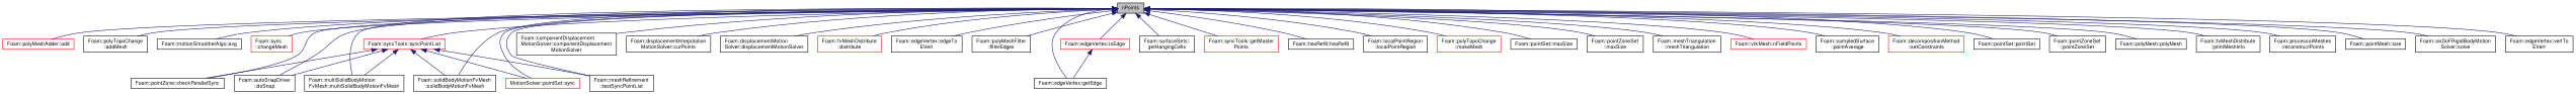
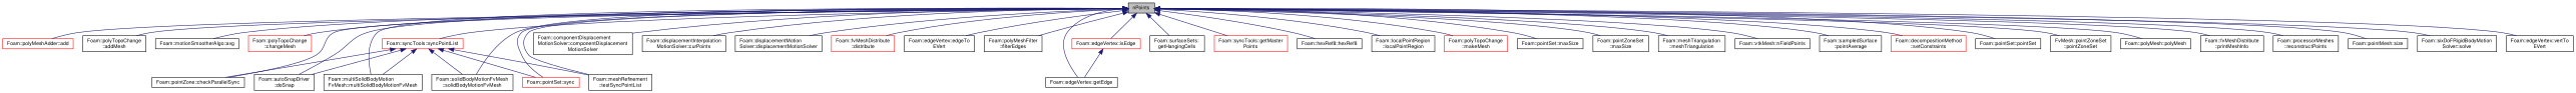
  digraph {
    rankdir=TB
    node [color=black fontname=FreeSans fontsize=10 shape=record]
    edge [color=midnightblue dir=back fontname=FreeSans fontsize=10 labelfontname=FreeSans labelfontsize=10 style=solid]
    n1 [fillcolor=grey75 fontcolor=black height=0.2 label=nPoints style=filled width=0.4]
    n2 [color=red height=0.2 label="Foam::polyMeshAdder::add" width=0.4]
    n3 [height=0.2 label="Foam::polyTopoChange\l::addMesh" width=0.4]
    n4 [height=0.2 label="Foam::motionSmootherAlgo::avg" width=0.4]
-   n5 [color=red height=0.2 label="Foam::sync\l::changeMesh" width=0.4]
+   n5 [color=red height=0.2 label="Foam::polyTopoChange\l::changeMesh" width=0.4]
    n6 [height=0.2 label="Foam::pointZone::checkParallelSync" width=0.4]
    n7 [height=0.2 label="Foam::componentDisplacement\lMotionSolver::componentDisplacement\lMotionSolver" width=0.4]
    n8 [height=0.2 label="Foam::displacementInterpolation\lMotionSolver::curPoints" width=0.4]
    n9 [height=0.2 label="Foam::displacementMotion\lSolver::displacementMotionSolver" width=0.4]
    n10 [color=red height=0.2 label="Foam::fvMeshDistribute\l::distribute" width=0.4]
    n11 [height=0.2 label="Foam::autoSnapDriver\l::doSnap" width=0.4]
    n12 [height=0.2 label="Foam::edgeVertex::edgeTo\lEVert" width=0.4]
    n13 [height=0.2 label="Foam::polyMeshFilter\l::filterEdges" width=0.4]
    n14 [height=0.2 label="Foam::edgeVertex::getEdge" width=0.4]
    n15 [height=0.2 label="Foam::surfaceSets::\lgetHangingCells" width=0.4]
    n16 [color=red height=0.2 label="Foam::syncTools::getMaster\lPoints" width=0.4]
    n17 [height=0.2 label="Foam::hexRef8::hexRef8" width=0.4]
    n18 [color=red height=0.2 label="Foam::edgeVertex::isEdge" width=0.4]
    n19 [height=0.2 label="Foam::localPointRegion\l::localPointRegion" width=0.4]
    n20 [color=red height=0.2 label="Foam::polyTopoChange\l::makeMesh" width=0.4]
    n21 [height=0.2 label="Foam::pointSet::maxSize" width=0.4]
    n22 [height=0.2 label="Foam::pointZoneSet\l::maxSize" width=0.4]
    n23 [height=0.2 label="Foam::meshTriangulation\l::meshTriangulation" width=0.4]
    n24 [height=0.2 label="Foam::multiSolidBodyMotion\lFvMesh::multiSolidBodyMotionFvMesh" width=0.4]
-   n25 [color=red height=0.2 label="Foam::vtkMesh::nFieldPoints" width=0.4]
+   n25 [height=0.2 label="Foam::vtkMesh::nFieldPoints" width=0.4]
    n26 [height=0.2 label="Foam::sampledSurface\l::pointAverage" width=0.4]
    n27 [color=red height=0.2 label="Foam::decompositionMethod\l::setConstraints" width=0.4]
    n28 [height=0.2 label="Foam::pointSet::pointSet" width=0.4]
-   n29 [height=0.2 label="Foam::pointZoneSet\l::pointZoneSet" width=0.4]
+   n29 [height=0.2 label="FvMesh::pointZoneSet\l::pointZoneSet" width=0.4]
    n30 [height=0.2 label="Foam::polyMesh::polyMesh" width=0.4]
    n31 [height=0.2 label="Foam::fvMeshDistribute\l::printMeshInfo" width=0.4]
    n32 [height=0.2 label="Foam::processorMeshes\l::reconstructPoints" width=0.4]
    n33 [height=0.2 label="Foam::pointMesh::size" width=0.4]
    n34 [height=0.2 label="Foam::solidBodyMotionFvMesh\l::solidBodyMotionFvMesh" width=0.4]
    n35 [height=0.2 label="Foam::sixDoFRigidBodyMotion\lSolver::solve" width=0.4]
-   n36 [color=red height=0.2 label="MotionSolver::pointSet::sync" width=0.4]
+   n36 [color=red height=0.2 label="Foam::pointSet::sync" width=0.4]
    n37 [color=red height=0.2 label="Foam::syncTools::syncPointList" width=0.4]
    n38 [height=0.2 label="Foam::meshRefinement\l::testSyncPointList" width=0.4]
    n39 [height=0.2 label="Foam::edgeVertex::vertTo\lEVert" width=0.4]
    n1 -> n2
    n1 -> n3
    n1 -> n4
    n1 -> n5
    n1 -> n6
    n1 -> n7
    n1 -> n8
    n1 -> n9
    n1 -> n10
    n1 -> n11
    n1 -> n12
    n1 -> n13
    n1 -> n14
    n1 -> n15
    n1 -> n16
    n1 -> n17
    n1 -> n18
    n1 -> n19
    n1 -> n20
    n1 -> n21
    n1 -> n22
    n1 -> n23
    n1 -> n24
    n1 -> n25
    n1 -> n26
    n1 -> n27
    n1 -> n28
    n1 -> n29
    n1 -> n30
    n1 -> n31
    n1 -> n32
    n1 -> n33
    n1 -> n34
    n1 -> n35
    n1 -> n36
    n1 -> n37
    n1 -> n38
    n1 -> n39
    n18 -> n14
    n37 -> n6
    n37 -> n11
    n37 -> n24
    n37 -> n34
    n37 -> n36
    n37 -> n38
  }
